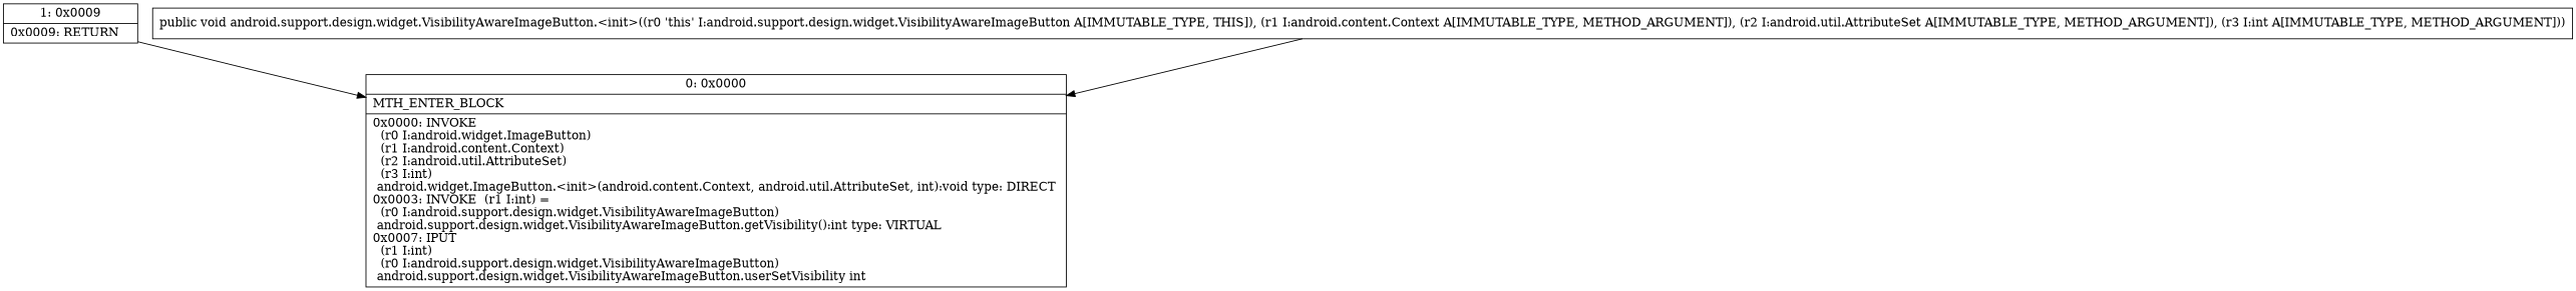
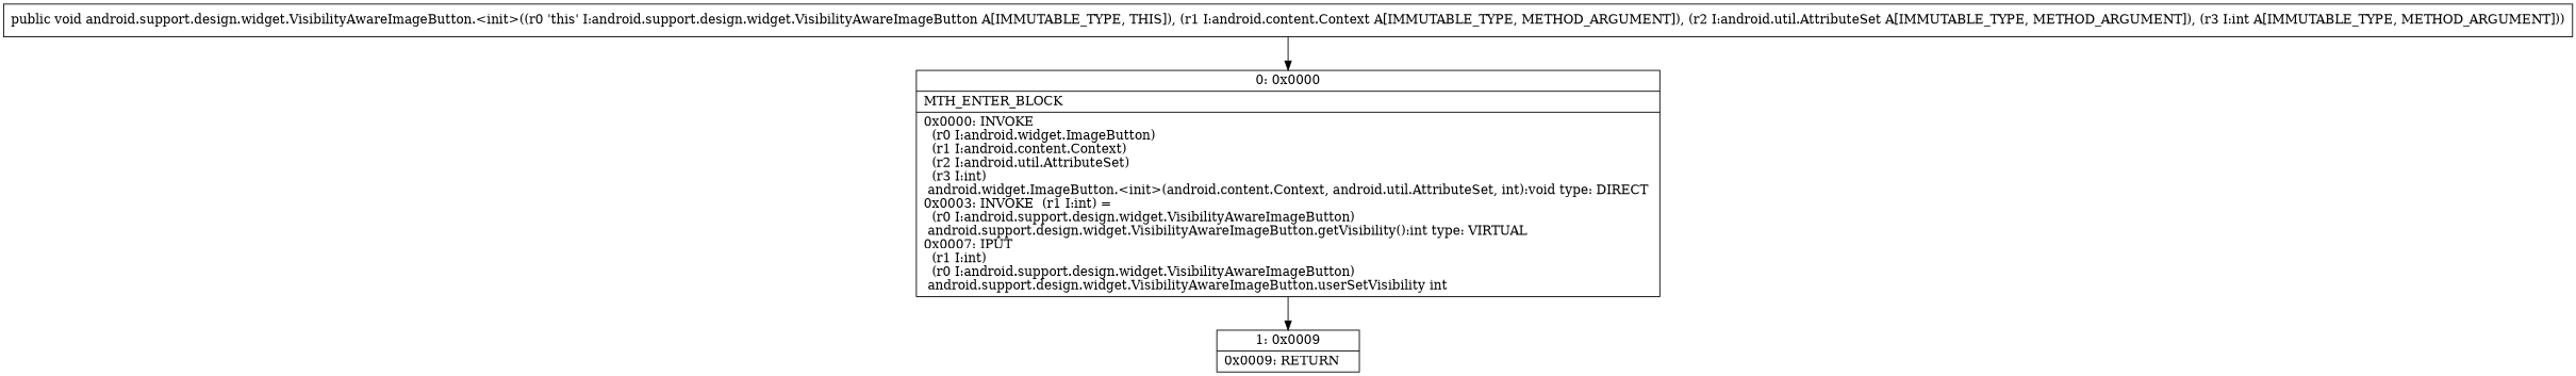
  digraph {
    node [shape=record]
    n1 [label="{0\:\ 0x0000|MTH_ENTER_BLOCK\l|0x0000: INVOKE  \l  (r0 I:android.widget.ImageButton)\l  (r1 I:android.content.Context)\l  (r2 I:android.util.AttributeSet)\l  (r3 I:int)\l android.widget.ImageButton.\<init\>(android.content.Context, android.util.AttributeSet, int):void type: DIRECT \l0x0003: INVOKE  (r1 I:int) = \l  (r0 I:android.support.design.widget.VisibilityAwareImageButton)\l android.support.design.widget.VisibilityAwareImageButton.getVisibility():int type: VIRTUAL \l0x0007: IPUT  \l  (r1 I:int)\l  (r0 I:android.support.design.widget.VisibilityAwareImageButton)\l android.support.design.widget.VisibilityAwareImageButton.userSetVisibility int \l}"]
    n2 [label="{1\:\ 0x0009|0x0009: RETURN   \l}"]
    n3 [label="{public void android.support.design.widget.VisibilityAwareImageButton.\<init\>((r0 'this' I:android.support.design.widget.VisibilityAwareImageButton A[IMMUTABLE_TYPE, THIS]), (r1 I:android.content.Context A[IMMUTABLE_TYPE, METHOD_ARGUMENT]), (r2 I:android.util.AttributeSet A[IMMUTABLE_TYPE, METHOD_ARGUMENT]), (r3 I:int A[IMMUTABLE_TYPE, METHOD_ARGUMENT])) }"]
-   n2 -> n1
+   n1 -> n2
    n3 -> n1
  }
